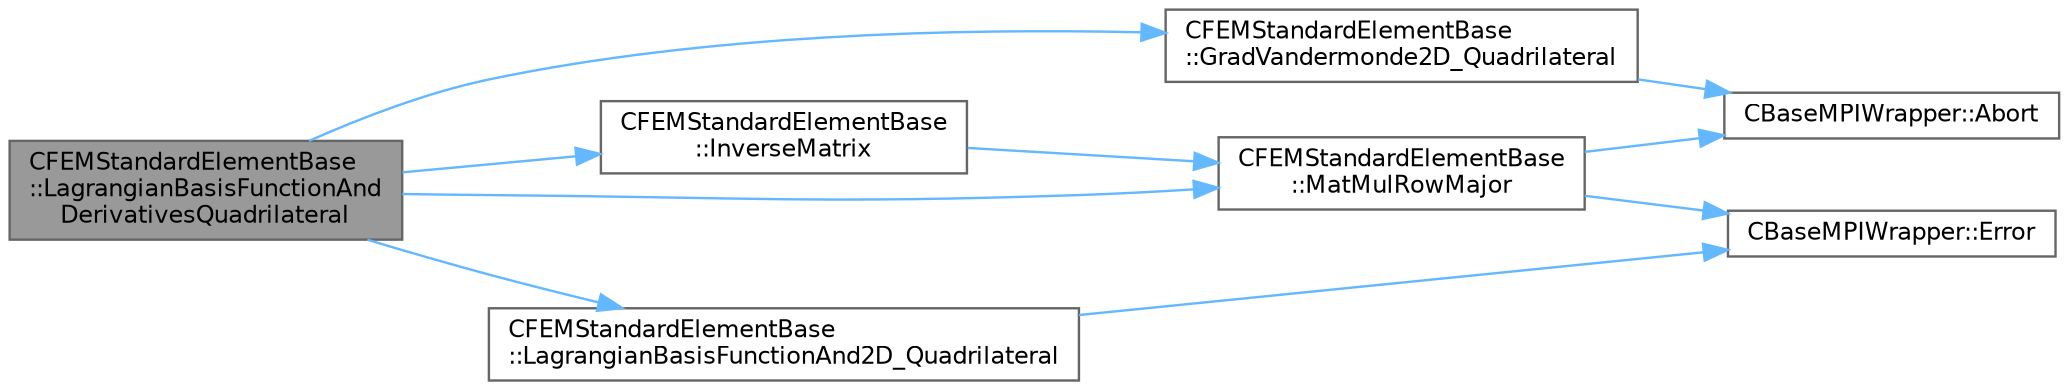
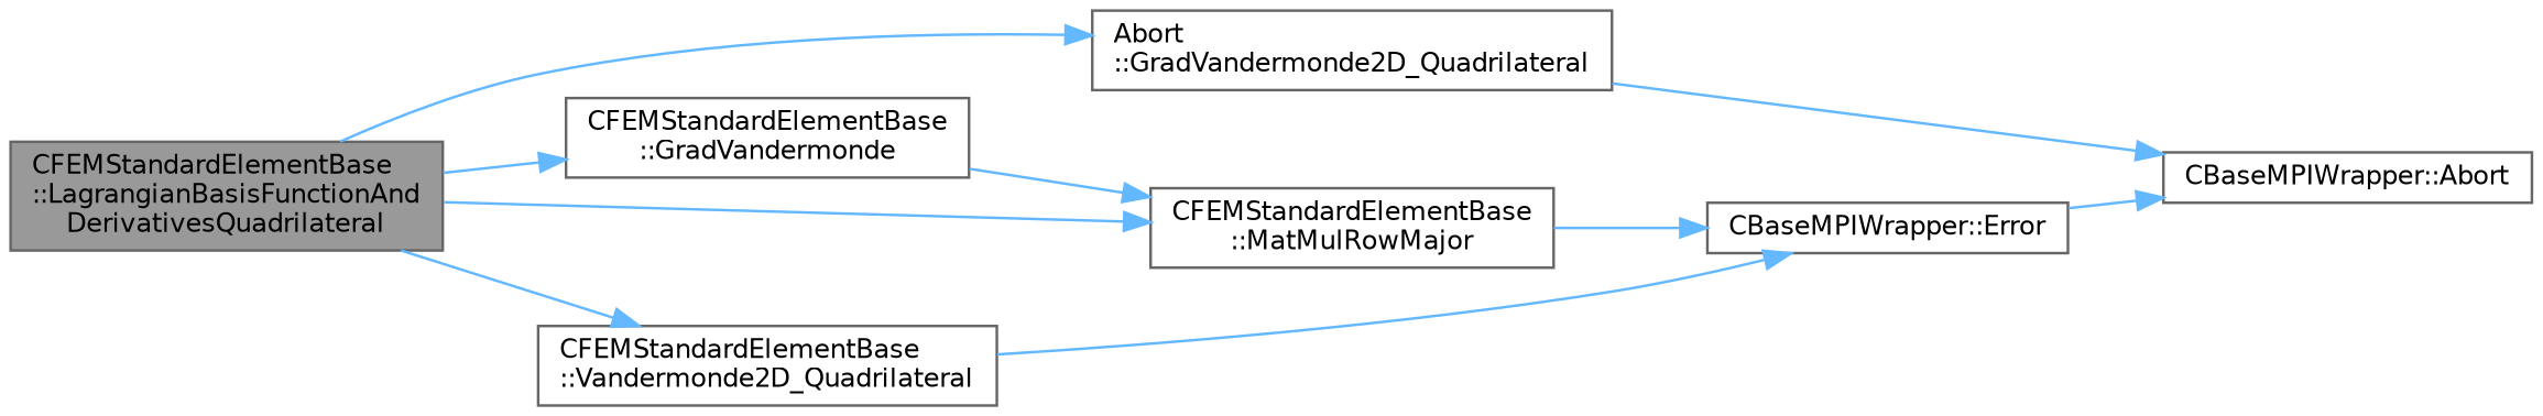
  digraph {
    rankdir=LR
    node [color=grey40 fillcolor=white fontname=Helvetica fontsize=10 shape=box style=filled]
    edge [color=steelblue1 fontname=Helvetica fontsize=10 labelfontname=Helvetica labelfontsize=10 style=solid]
    n1 [color=gray40 fillcolor=grey60 fontcolor=black height=0.2 label="CFEMStandardElementBase\l::LagrangianBasisFunctionAnd\lDerivativesQuadrilateral" width=0.4]
-   n2 [height=0.2 label="CFEMStandardElementBase\l::GradVandermonde2D_Quadrilateral" width=0.4]
-   n3 [height=0.2 label="CFEMStandardElementBase\l::InverseMatrix" width=0.4]
+   n2 [height=0.2 label="Abort\l::GradVandermonde2D_Quadrilateral" width=0.4]
+   n3 [height=0.2 label="CFEMStandardElementBase\l::GradVandermonde" width=0.4]
    n4 [height=0.2 label="CFEMStandardElementBase\l::MatMulRowMajor" width=0.4]
-   n5 [height=0.2 label="CFEMStandardElementBase\l::LagrangianBasisFunctionAnd2D_Quadrilateral" width=0.4]
+   n5 [height=0.2 label="CFEMStandardElementBase\l::Vandermonde2D_Quadrilateral" width=0.4]
    n6 [height=0.2 label="CBaseMPIWrapper::Abort" width=0.4]
    n7 [height=0.2 label="CBaseMPIWrapper::Error" width=0.4]
    n1 -> n2
    n1 -> n3
    n1 -> n4
    n1 -> n5
    n2 -> n6
    n3 -> n4
    n4 -> n7
    n5 -> n7
-   n4 -> n6
+   n7 -> n6
  }
